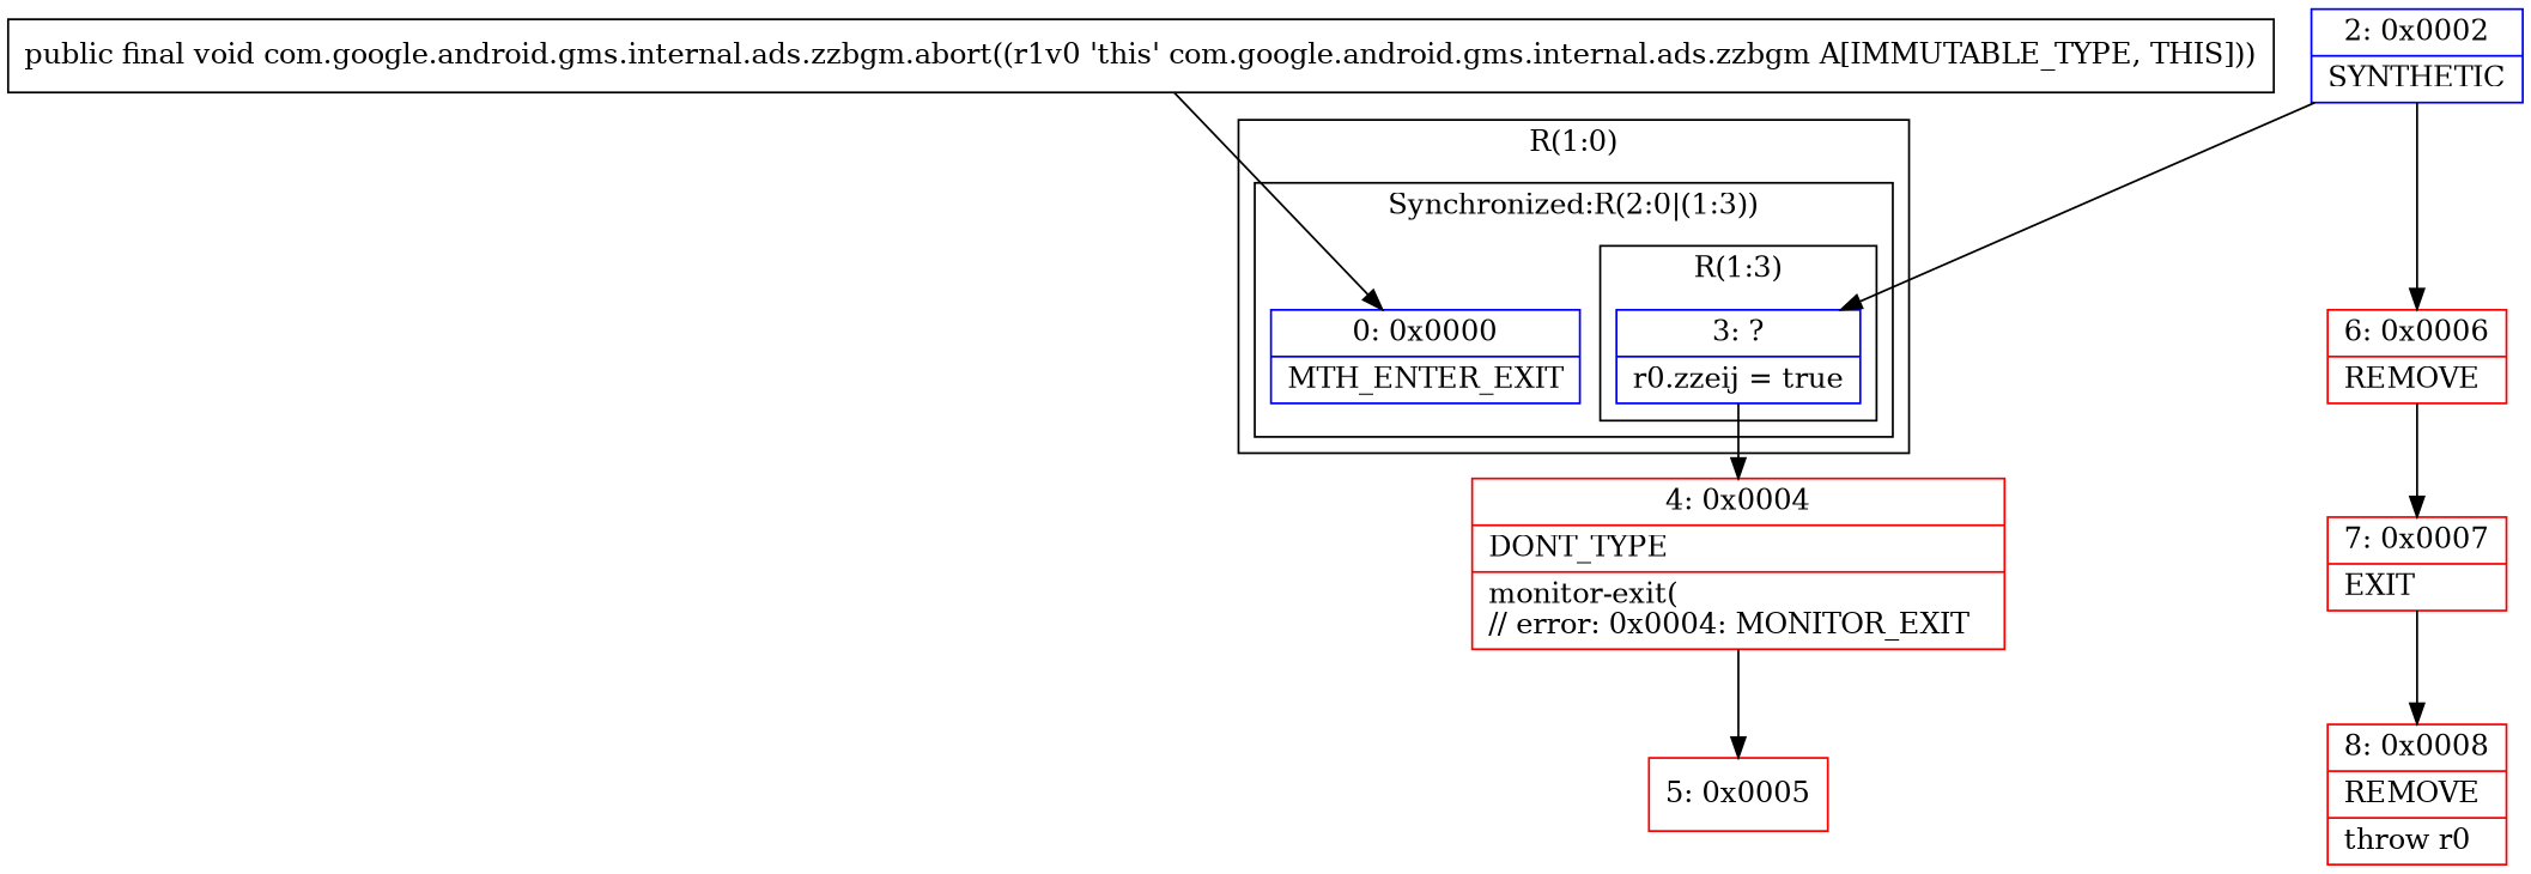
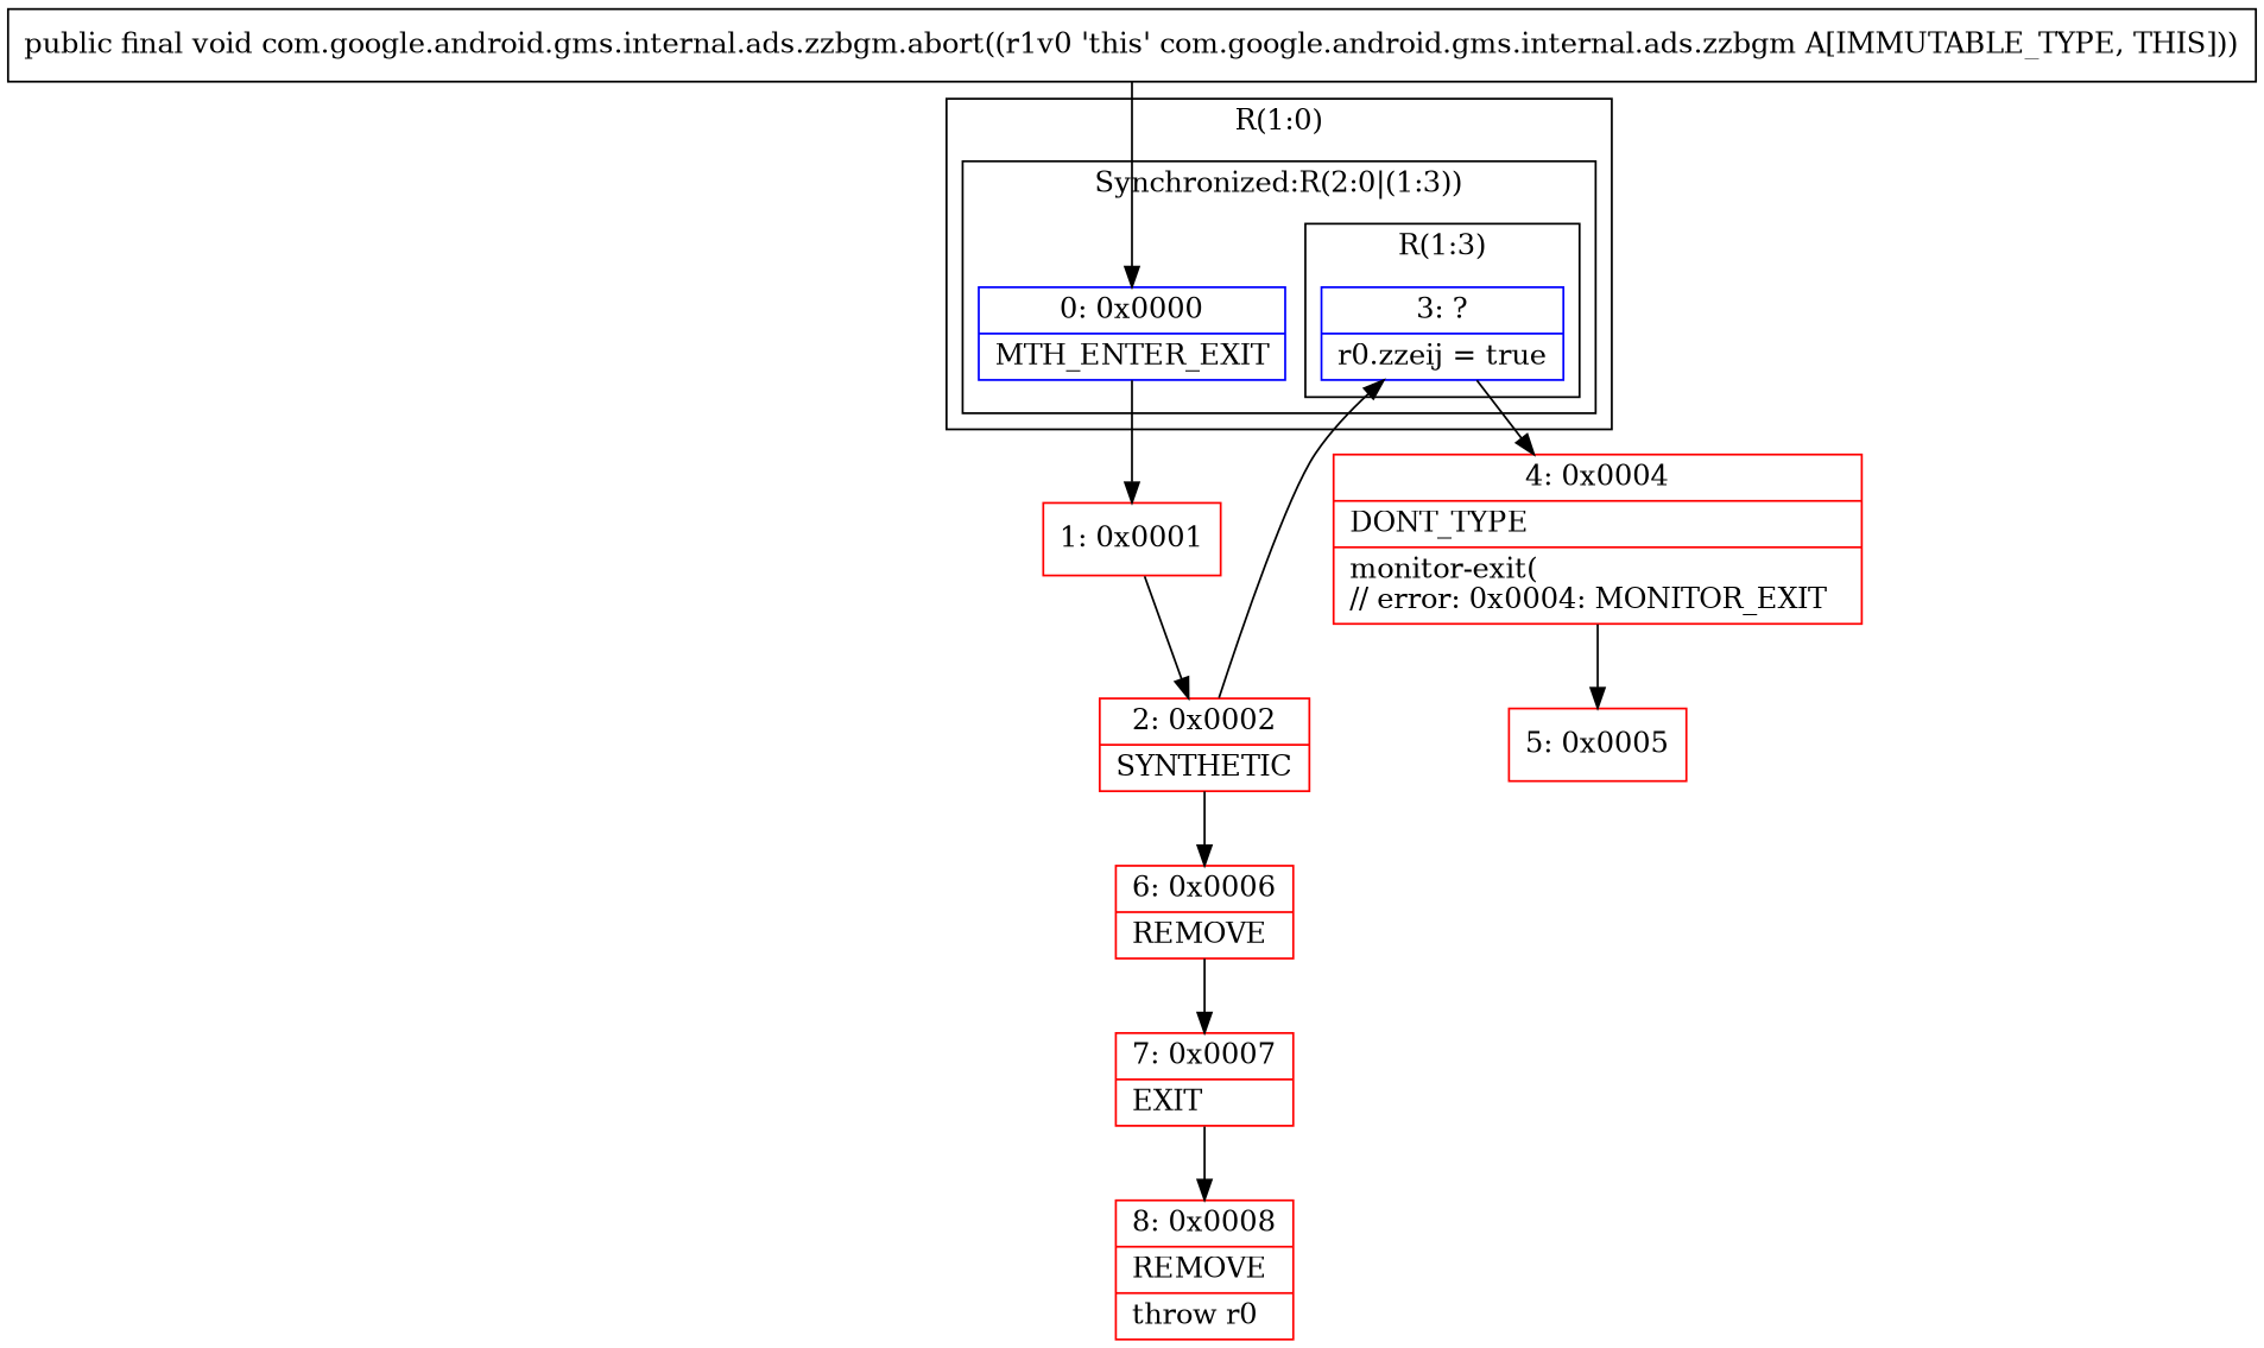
  digraph {
    node [color=red shape=record]
    n1 [color=blue label="{3\:\ ?|r0.zzeij = true\l}"]
    n2 [color=blue label="{0\:\ 0x0000|MTH_ENTER_EXIT\l}"]
    n3 [label="{4\:\ 0x0004|DONT_TYPE\l|monitor\-exit(\l\/\/ error: 0x0004: MONITOR_EXIT  \l}"]
-   n5 [color=blue label="{2\:\ 0x0002|SYNTHETIC\l}"]
+   n4 [label="{1\:\ 0x0001}"]
+   n5 [label="{2\:\ 0x0002|SYNTHETIC\l}"]
    n6 [label="{5\:\ 0x0005}"]
    n7 [label="{6\:\ 0x0006|REMOVE\l}"]
    n8 [label="{7\:\ 0x0007|EXIT\l}"]
    n9 [label="{8\:\ 0x0008|REMOVE\l|throw r0\l}"]
    n10 [label="{public final void com.google.android.gms.internal.ads.zzbgm.abort((r1v0 'this' com.google.android.gms.internal.ads.zzbgm A[IMMUTABLE_TYPE, THIS])) }" color=""]
    subgraph cluster_1 {
      label="R(1:0)"
      subgraph cluster_2 {
        label="Synchronized:R(2:0|(1:3))"
        n2
        subgraph cluster_3 {
          label="R(1:3)"
          n1
        }
      }
    }
    n1 -> n3
+   n2 -> n4
    n3 -> n6
+   n4 -> n5
    n5 -> n1
    n5 -> n7
    n7 -> n8
    n8 -> n9
    n10 -> n2
  }
